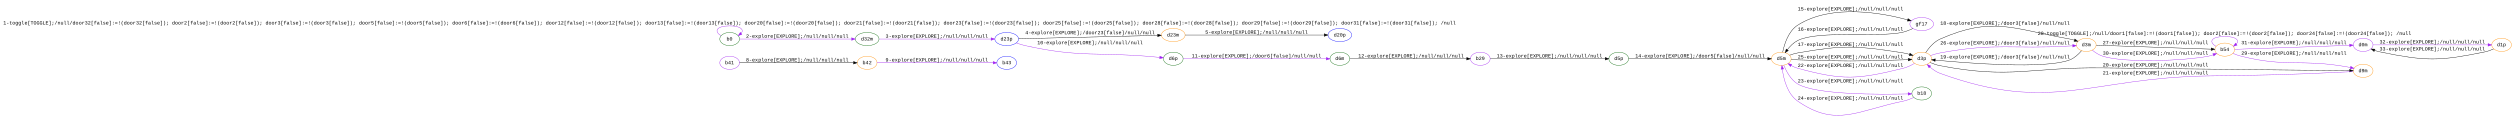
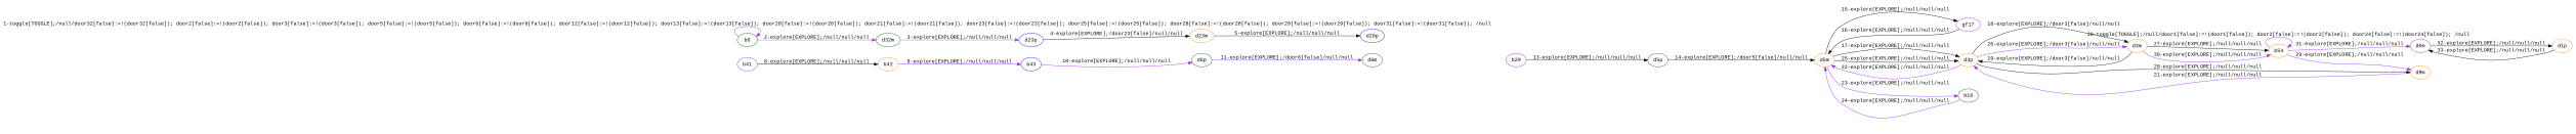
  digraph {
    fontname="Liberation Mono"
    rankdir=LR
    node [color=darkorange fontname="Liberation Mono"]
    edge [color=black fontname="Liberation Mono"]
    b0 [color=darkgreen]
    d32m [color=darkgreen]
    d23p [color=blue]
    d23m
    d20p [color=blue]
    b41 [color=purple]
    b42
    b43 [color=blue]
    d6p [color=darkgreen]
    d6m [color=darkgreen]
    b29 [color=purple]
    d5p [color=darkgreen]
    d5m
    gf17 [color=purple]
    d3p
    b18 [color=darkgreen]
    d3m
    d9m
    b54
    n20 [color=purple label=d0m]
    d1p
    b0 -> b0 [color=purple label="1-toggle[TOGGLE];/null/door32[false]:=!(door32[false]); door2[false]:=!(door2[false]); door3[false]:=!(door3[false]); door5[false]:=!(door5[false]); door6[false]:=!(door6[false]); door12[false]:=!(door12[false]); door13[false]:=!(door13[false]); door20[false]:=!(door20[false]); door21[false]:=!(door21[false]); door23[false]:=!(door23[false]); door25[false]:=!(door25[false]); door28[false]:=!(door28[false]); door29[false]:=!(door29[false]); door31[false]:=!(door31[false]); /null"]
    b0 -> d32m [color=purple label="2-explore[EXPLORE];/null/null/null"]
    d32m -> d23p [color=purple label="3-explore[EXPLORE];/null/null/null"]
    d23p -> d23m [label="4-explore[EXPLORE];/door23[false]/null/null"]
    d23m -> d20p [label="5-explore[EXPLORE];/null/null/null"]
    b41 -> b42 [label="8-explore[EXPLORE];/null/null/null"]
    b42 -> b43 [color=purple label="9-explore[EXPLORE];/null/null/null"]
-   d23p -> d6p [color=purple label="10-explore[EXPLORE];/null/null/null"]
+   b43 -> d6p [color=purple label="10-explore[EXPLORE];/null/null/null"]
    d6p -> d6m [color=purple label="11-explore[EXPLORE];/door6[false]/null/null"]
-   d6m -> b29 [label="12-explore[EXPLORE];/null/null/null"]
    b29 -> d5p [label="13-explore[EXPLORE];/null/null/null"]
    d5p -> d5m [label="14-explore[EXPLORE];/door5[false]/null/null"]
    d5m -> gf17 [label="15-explore[EXPLORE];/null/null/null"]
    d5m -> d3p [label="17-explore[EXPLORE];/null/null/null"]
    d5m -> d3p [label="25-explore[EXPLORE];/null/null/null"]
    d5m -> b18 [color=purple label="23-explore[EXPLORE];/null/null/null"]
    gf17 -> d5m [label="16-explore[EXPLORE];/null/null/null"]
    d3p -> d5m [color=purple label="22-explore[EXPLORE];/null/null/null"]
    d3p -> d3m [label="18-explore[EXPLORE];/door3[false]/null/null"]
    d3p -> d3m [color=purple label="26-explore[EXPLORE];/door3[false]/null/null"]
    d3p -> d9m [label="20-explore[EXPLORE];/null/null/null"]
    b18 -> d5m [color=purple label="24-explore[EXPLORE];/null/null/null"]
    d3m -> d3p [label="19-explore[EXPLORE];/door3[false]/null/null"]
    d3m -> b54 [label="27-explore[EXPLORE];/null/null/null"]
    d3m -> b54 [color=purple label="30-explore[EXPLORE];/null/null/null"]
    d9m -> d3p [color=purple label="21-explore[EXPLORE];/null/null/null"]
    b54 -> d9m [color=purple label="29-explore[EXPLORE];/null/null/null"]
    b54 -> b54 [color=purple label="28-toggle[TOGGLE];/null/door1[false]:=!(door1[false]); door2[false]:=!(door2[false]); door24[false]:=!(door24[false]); /null"]
    b54 -> n20 [color=purple label="31-explore[EXPLORE];/null/null/null"]
-   n20 -> d1p [color=purple label="32-explore[EXPLORE];/null/null/null"]
+   n20 -> d1p [label="32-explore[EXPLORE];/null/null/null"]
    d1p -> n20 [label="33-explore[EXPLORE];/null/null/null"]
  }
